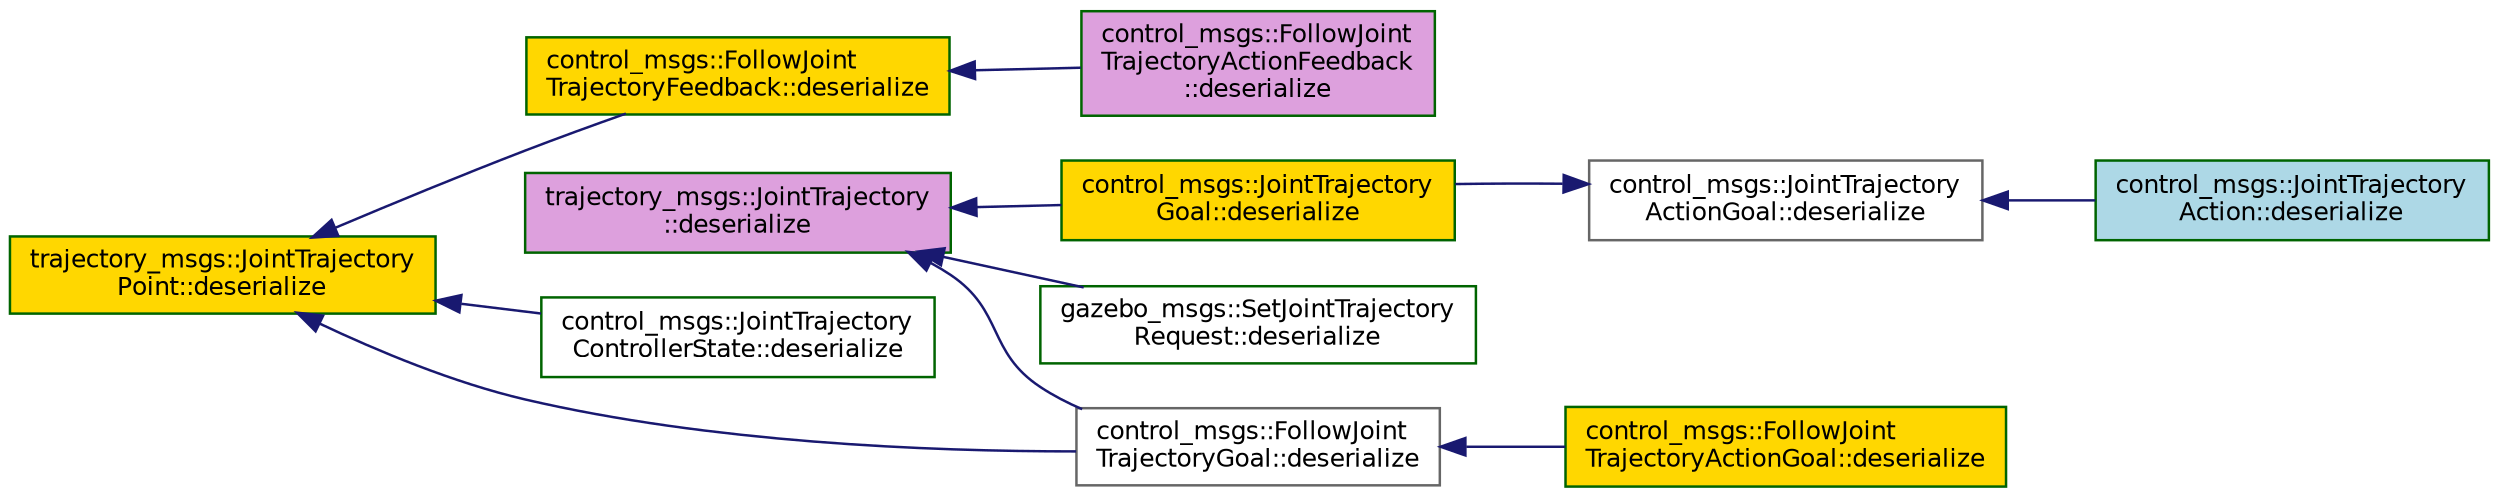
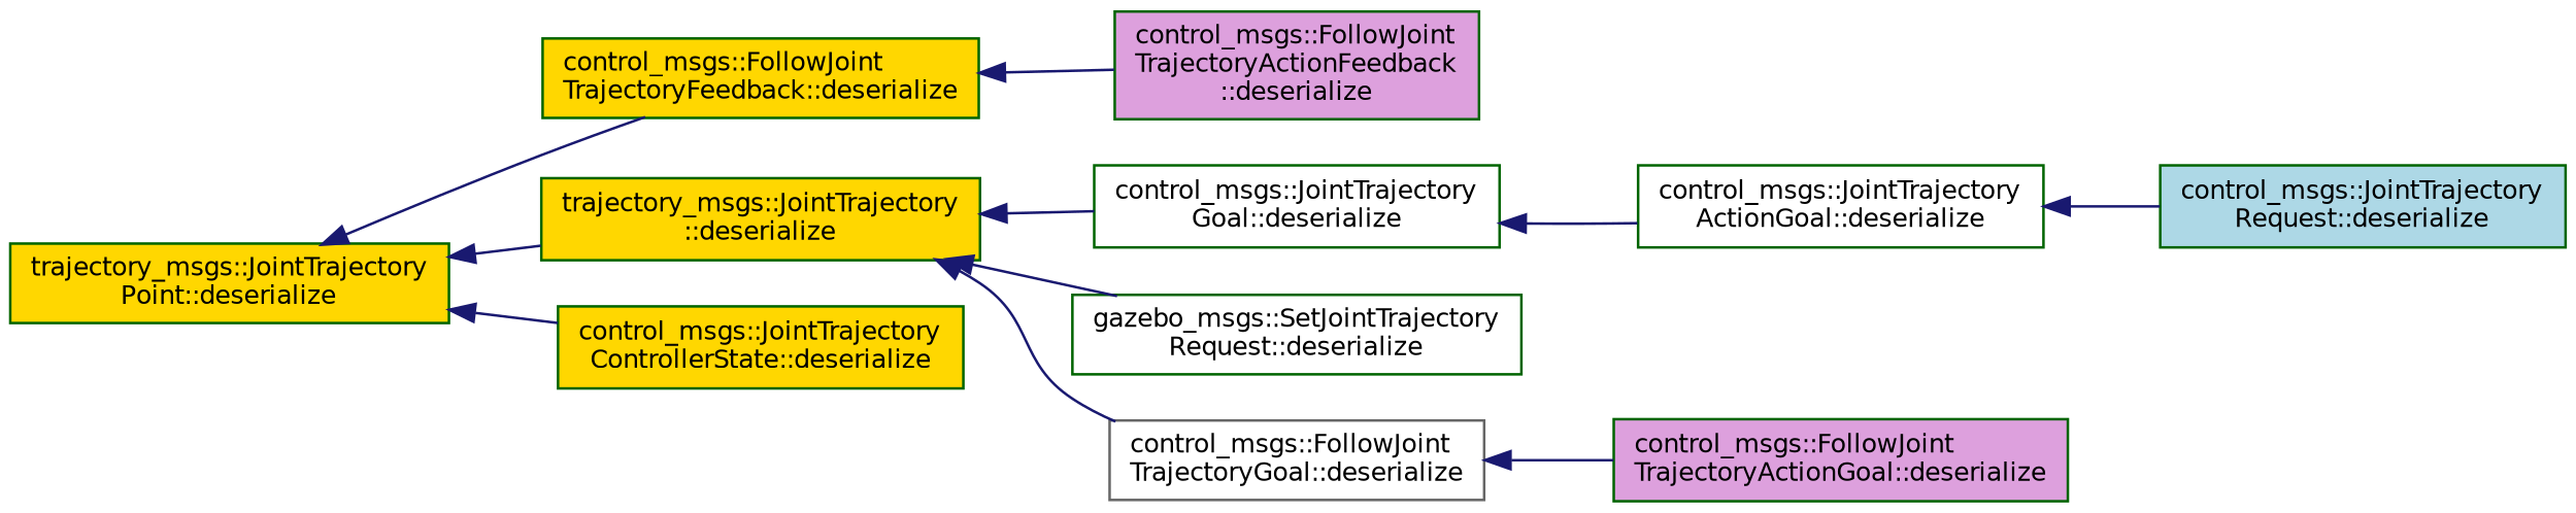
  digraph {
    rankdir=LR
    node [color=darkgreen fillcolor=gold fontname=Helvetica fontsize=10 shape=record style=filled]
    edge [color=midnightblue dir=back fontname=Helvetica fontsize=10 labelfontname=Helvetica labelfontsize=10 style=solid]
    n1 [fontcolor=black height=0.2 label="trajectory_msgs::JointTrajectory\lPoint::deserialize" width=0.4]
    n2 [height=0.2 label="control_msgs::FollowJoint\lTrajectoryFeedback::deserialize" width=0.4]
-   n3 [fillcolor=plum height=0.2 label="trajectory_msgs::JointTrajectory\l::deserialize" width=0.4]
-   n4 [fillcolor=white height=0.2 label="control_msgs::JointTrajectory\lControllerState::deserialize" width=0.4]
+   n3 [height=0.2 label="trajectory_msgs::JointTrajectory\l::deserialize" width=0.4]
+   n4 [height=0.2 label="control_msgs::JointTrajectory\lControllerState::deserialize" width=0.4]
    n5 [fillcolor=plum height=0.2 label="control_msgs::FollowJoint\lTrajectoryActionFeedback\l::deserialize" width=0.4]
    n6 [color=gray40 fillcolor=white height=0.2 label="control_msgs::FollowJoint\lTrajectoryGoal::deserialize" width=0.4]
-   n7 [height=0.2 label="control_msgs::JointTrajectory\lGoal::deserialize" width=0.4]
+   n7 [fillcolor=white height=0.2 label="control_msgs::JointTrajectory\lGoal::deserialize" width=0.4]
    n8 [fillcolor=white height=0.2 label="gazebo_msgs::SetJointTrajectory\lRequest::deserialize" width=0.4]
-   n9 [height=0.2 label="control_msgs::FollowJoint\lTrajectoryActionGoal::deserialize" width=0.4]
-   n10 [color=gray40 fillcolor=white height=0.2 label="control_msgs::JointTrajectory\lActionGoal::deserialize" width=0.4]
-   n11 [fillcolor=lightblue height=0.2 label="control_msgs::JointTrajectory\lAction::deserialize" width=0.4]
+   n9 [fillcolor=plum height=0.2 label="control_msgs::FollowJoint\lTrajectoryActionGoal::deserialize" width=0.4]
+   n10 [fillcolor=white height=0.2 label="control_msgs::JointTrajectory\lActionGoal::deserialize" width=0.4]
+   n11 [fillcolor=lightblue height=0.2 label="control_msgs::JointTrajectory\lRequest::deserialize" width=0.4]
    n1 -> n2
-   n1 -> n6
+   n1 -> n3
    n1 -> n4
    n2 -> n5
    n3 -> n6
    n3 -> n7
    n3 -> n8
    n6 -> n9
-   n10 -> n7
+   n7 -> n10
    n10 -> n11
  }
